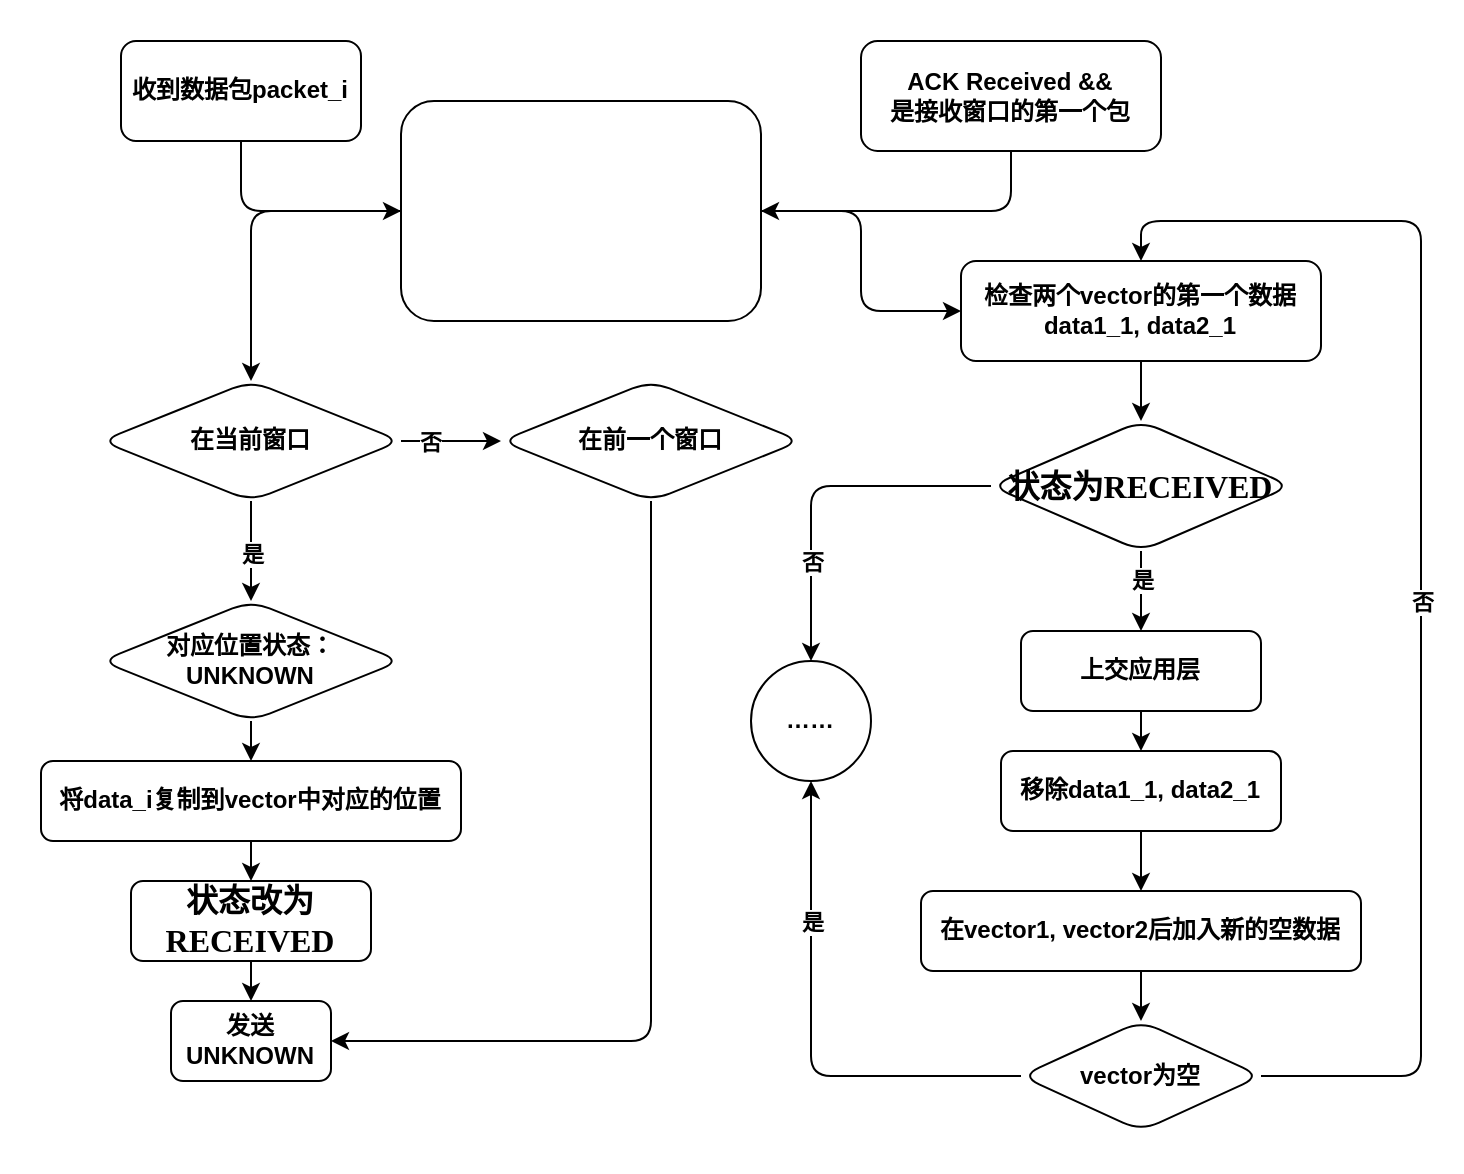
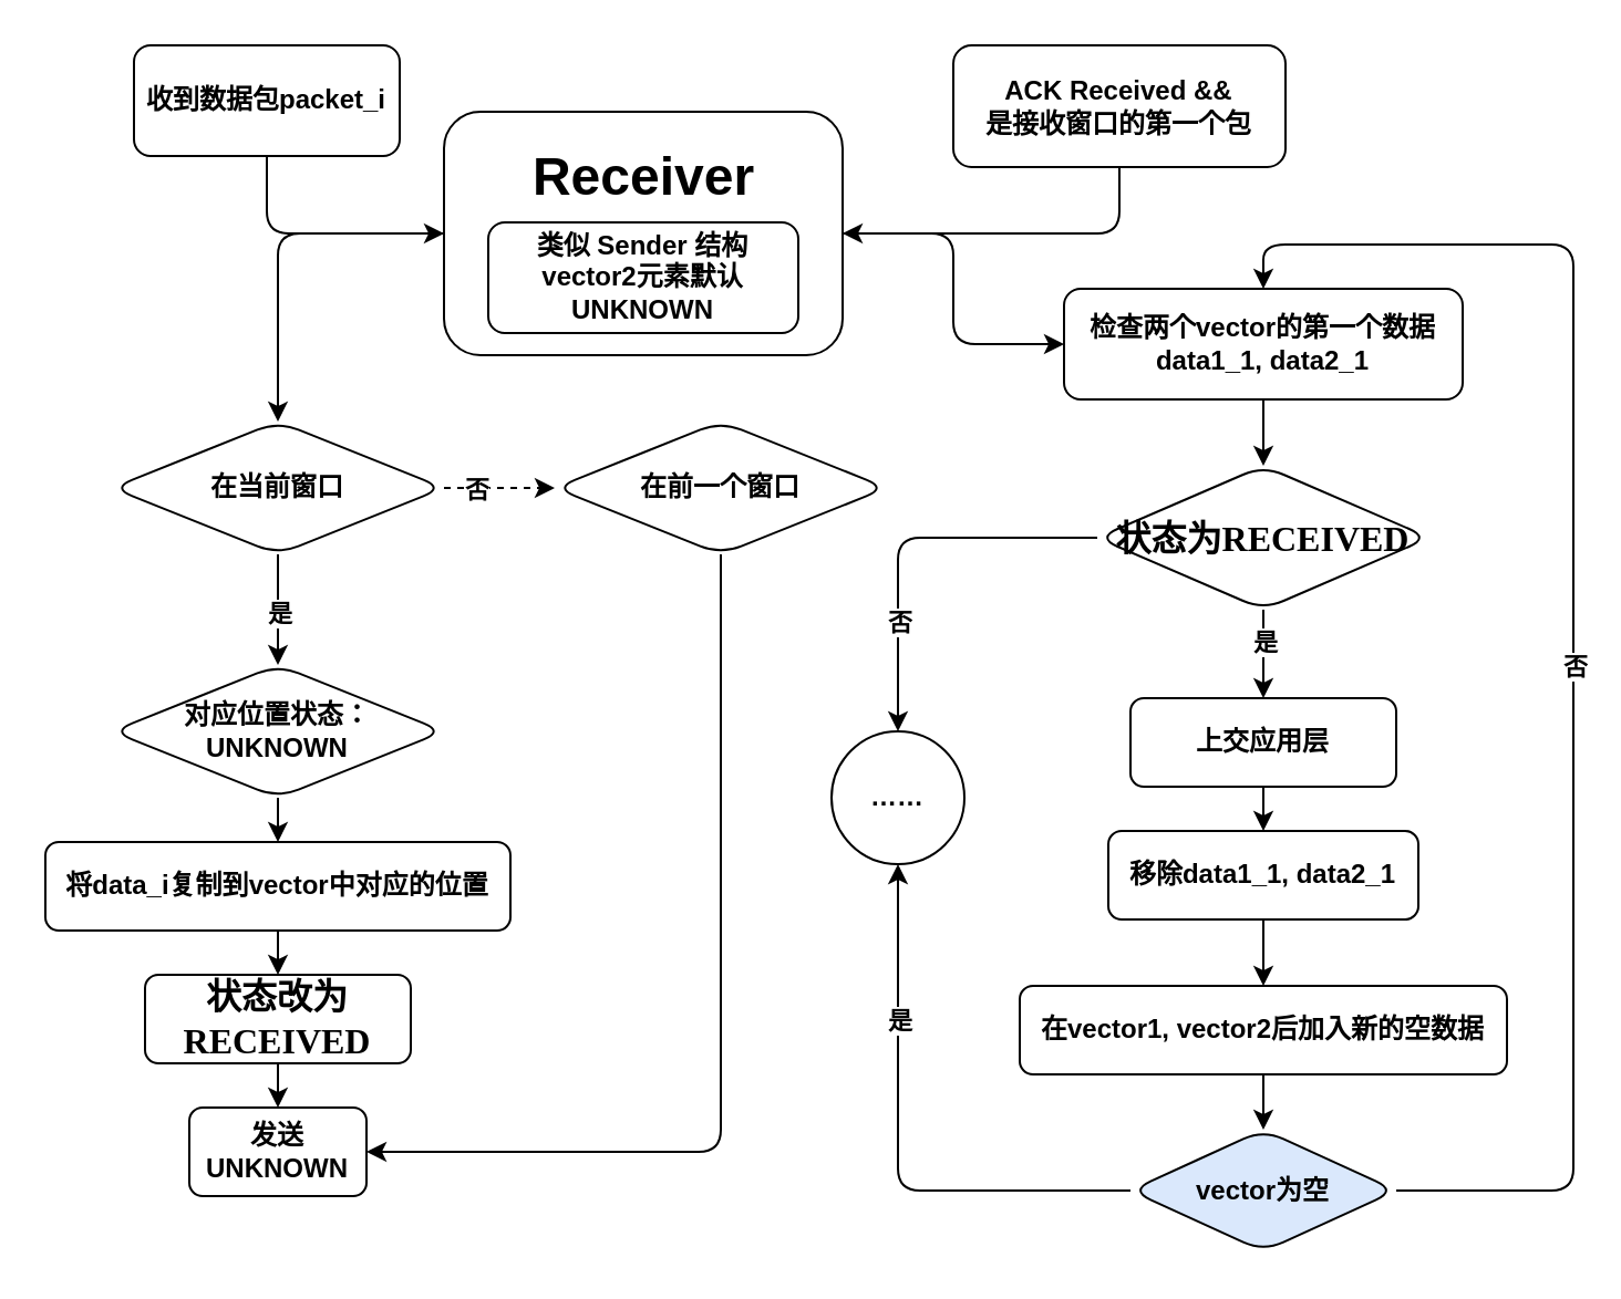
  <mxCell id="0" />
  <mxCell id="1" parent="0" />
  <mxCell id="2" style="edgeStyle=orthogonalEdgeStyle;rounded=1;orthogonalLoop=1;jettySize=auto;html=1;exitX=0;exitY=0.5;exitDx=0;exitDy=0;entryX=0.5;entryY=0;entryDx=0;entryDy=0;fontStyle=1" edge="1" parent="1" source="4" target="13"><mxGeometry relative="1" as="geometry"><mxPoint x="100" y="170" as="targetPoint" /></mxGeometry></mxCell>
  <mxCell id="3" style="edgeStyle=orthogonalEdgeStyle;rounded=1;orthogonalLoop=1;jettySize=auto;html=1;exitX=1;exitY=0.5;exitDx=0;exitDy=0;fontStyle=1" edge="1" parent="1" source="4" target="26"><mxGeometry relative="1" as="geometry" /></mxCell>
  <mxCell id="4" value="" style="rounded=1;whiteSpace=wrap;html=1;fontStyle=1" vertex="1" parent="1"><mxGeometry x="200" y="50" width="180" height="110" as="geometry" /></mxCell>
+ <mxCell id="5" value="Receiver" style="text;strokeColor=none;fillColor=none;html=1;fontSize=24;fontStyle=1;verticalAlign=middle;align=center;rounded=1;" vertex="1" parent="1"><mxGeometry x="240" y="60" width="100" height="40" as="geometry" /></mxCell>
+ <mxCell id="6" value="类似 Sender 结构&lt;br&gt;vector2元素默认UNKNOWN" style="rounded=1;whiteSpace=wrap;html=1;fontStyle=1" vertex="1" parent="1"><mxGeometry x="220" y="100" width="140" height="50" as="geometry" /></mxCell>
  <mxCell id="7" style="edgeStyle=orthogonalEdgeStyle;rounded=1;orthogonalLoop=1;jettySize=auto;html=1;exitX=0.5;exitY=1;exitDx=0;exitDy=0;entryX=0;entryY=0.5;entryDx=0;entryDy=0;fontStyle=1" edge="1" parent="1" source="8" target="4"><mxGeometry relative="1" as="geometry" /></mxCell>
  <mxCell id="8" value="收到数据包packet_i" style="rounded=1;whiteSpace=wrap;html=1;fontStyle=1" vertex="1" parent="1"><mxGeometry x="60" y="20" width="120" height="50" as="geometry" /></mxCell>
  <mxCell id="9" value="" style="edgeStyle=orthogonalEdgeStyle;rounded=1;orthogonalLoop=1;jettySize=auto;html=1;fontStyle=1" edge="1" parent="1" source="13" target="15"><mxGeometry relative="1" as="geometry"><Array as="points"><mxPoint x="125" y="310" /><mxPoint x="125" y="310" /></Array></mxGeometry></mxCell>
  <mxCell id="10" value="是" style="edgeLabel;html=1;align=center;verticalAlign=middle;resizable=0;points=[];fontStyle=1;rounded=1;" vertex="1" connectable="0" parent="9"><mxGeometry x="0.206" y="1" relative="1" as="geometry"><mxPoint x="-1" y="-4" as="offset" /></mxGeometry></mxCell>
- <mxCell id="11" value="" style="edgeStyle=orthogonalEdgeStyle;rounded=1;orthogonalLoop=1;jettySize=auto;html=1;fontStyle=1" edge="1" parent="1" source="13" target="22"><mxGeometry relative="1" as="geometry"><Array as="points"><mxPoint x="260" y="230" /><mxPoint x="260" y="230" /></Array></mxGeometry></mxCell>
+ <mxCell id="11" value="" style="edgeStyle=orthogonalEdgeStyle;rounded=1;orthogonalLoop=1;jettySize=auto;html=1;fontStyle=1;dashed=1;" edge="1" parent="1" source="13" target="22"><mxGeometry relative="1" as="geometry"><Array as="points"><mxPoint x="260" y="230" /><mxPoint x="260" y="230" /></Array></mxGeometry></mxCell>
  <mxCell id="12" value="否" style="edgeLabel;html=1;align=center;verticalAlign=middle;resizable=0;points=[];fontStyle=1;rounded=1;" vertex="1" connectable="0" parent="11"><mxGeometry x="0.293" y="1" relative="1" as="geometry"><mxPoint x="-18" y="1" as="offset" /></mxGeometry></mxCell>
  <mxCell id="13" value="在当前窗口" style="rhombus;whiteSpace=wrap;html=1;fontStyle=1;rounded=1;" vertex="1" parent="1"><mxGeometry x="50" y="190" width="150" height="60" as="geometry" /></mxCell>
  <mxCell id="14" value="" style="edgeStyle=orthogonalEdgeStyle;rounded=1;orthogonalLoop=1;jettySize=auto;html=1;fontStyle=1" edge="1" parent="1" source="15" target="17"><mxGeometry relative="1" as="geometry" /></mxCell>
  <mxCell id="15" value="对应位置状态：&lt;br&gt;UNKNOWN" style="rhombus;whiteSpace=wrap;html=1;fontStyle=1;rounded=1;" vertex="1" parent="1"><mxGeometry x="50" y="300" width="150" height="60" as="geometry" /></mxCell>
  <mxCell id="16" style="edgeStyle=orthogonalEdgeStyle;rounded=1;orthogonalLoop=1;jettySize=auto;html=1;exitX=0.5;exitY=1;exitDx=0;exitDy=0;entryX=0.5;entryY=0;entryDx=0;entryDy=0;fontStyle=1" edge="1" parent="1" source="17" target="19"><mxGeometry relative="1" as="geometry" /></mxCell>
  <mxCell id="17" value="&lt;span&gt;将data_i复制到&lt;/span&gt;&lt;span lang=&quot;EN-US&quot;&gt;vector&lt;/span&gt;&lt;span&gt;中对应的位置&lt;/span&gt;" style="whiteSpace=wrap;html=1;fontStyle=1;rounded=1;" vertex="1" parent="1"><mxGeometry x="20" y="380" width="210" height="40" as="geometry" /></mxCell>
  <mxCell id="18" value="" style="edgeStyle=orthogonalEdgeStyle;rounded=1;orthogonalLoop=1;jettySize=auto;html=1;fontStyle=1" edge="1" parent="1" source="19" target="20"><mxGeometry relative="1" as="geometry" /></mxCell>
  <mxCell id="19" value="&lt;span style=&quot;font-size:12.0pt;mso-bidi-font-size:10.0pt;&lt;br/&gt;font-family:宋体;mso-ascii-font-family:&amp;quot;Times New Roman&amp;quot;;mso-hansi-font-family:&lt;br/&gt;&amp;quot;Times New Roman&amp;quot;;mso-bidi-font-family:&amp;quot;Times New Roman&amp;quot;;mso-font-kerning:1.0pt;&lt;br/&gt;mso-ansi-language:EN-US;mso-fareast-language:ZH-CN;mso-bidi-language:AR-SA&quot;&gt;状态改为&lt;/span&gt;&lt;span style=&quot;font-size:12.0pt;mso-bidi-font-size:10.0pt;font-family:&amp;quot;Times New Roman&amp;quot;,serif;&lt;br/&gt;mso-fareast-font-family:宋体;mso-font-kerning:1.0pt;mso-ansi-language:EN-US;&lt;br/&gt;mso-fareast-language:ZH-CN;mso-bidi-language:AR-SA&quot; lang=&quot;EN-US&quot;&gt;RECEIVED&lt;/span&gt;" style="whiteSpace=wrap;html=1;fontStyle=1;rounded=1;" vertex="1" parent="1"><mxGeometry x="65" y="440" width="120" height="40" as="geometry" /></mxCell>
  <mxCell id="20" value="发送 UNKNOWN" style="whiteSpace=wrap;html=1;fontStyle=1;rounded=1;" vertex="1" parent="1"><mxGeometry x="85" y="500" width="80" height="40" as="geometry" /></mxCell>
  <mxCell id="21" style="edgeStyle=orthogonalEdgeStyle;rounded=1;orthogonalLoop=1;jettySize=auto;html=1;exitX=0.5;exitY=1;exitDx=0;exitDy=0;entryX=1;entryY=0.5;entryDx=0;entryDy=0;fontStyle=1" edge="1" parent="1" source="22" target="20"><mxGeometry relative="1" as="geometry" /></mxCell>
  <mxCell id="22" value="在前一个窗口" style="rhombus;whiteSpace=wrap;html=1;fontStyle=1;rounded=1;" vertex="1" parent="1"><mxGeometry x="250" y="190" width="150" height="60" as="geometry" /></mxCell>
  <mxCell id="23" style="edgeStyle=orthogonalEdgeStyle;rounded=1;orthogonalLoop=1;jettySize=auto;html=1;exitX=0.5;exitY=1;exitDx=0;exitDy=0;entryX=1;entryY=0.5;entryDx=0;entryDy=0;fontStyle=1" edge="1" parent="1" source="24" target="4"><mxGeometry relative="1" as="geometry" /></mxCell>
  <mxCell id="24" value="&lt;span lang=&quot;EN-US&quot;&gt;ACK Received&amp;nbsp;&lt;/span&gt;&lt;span&gt;&amp;amp;&amp;amp;&lt;br&gt;是接收窗口的第一个包&lt;/span&gt;" style="rounded=1;whiteSpace=wrap;html=1;fontStyle=1" vertex="1" parent="1"><mxGeometry x="430" y="20" width="150" height="55" as="geometry" /></mxCell>
  <mxCell id="25" value="" style="edgeStyle=orthogonalEdgeStyle;rounded=1;orthogonalLoop=1;jettySize=auto;html=1;fontStyle=1" edge="1" parent="1" source="26" target="31"><mxGeometry relative="1" as="geometry" /></mxCell>
  <mxCell id="26" value="&lt;span&gt;检查两个&lt;/span&gt;&lt;span lang=&quot;EN-US&quot;&gt;vector&lt;/span&gt;&lt;span&gt;的第一个数据&lt;br&gt;data1_1, data2_1&lt;br&gt;&lt;/span&gt;" style="rounded=1;whiteSpace=wrap;html=1;fontStyle=1" vertex="1" parent="1"><mxGeometry x="480" y="130" width="180" height="50" as="geometry" /></mxCell>
  <mxCell id="27" value="" style="edgeStyle=orthogonalEdgeStyle;rounded=1;orthogonalLoop=1;jettySize=auto;html=1;fontStyle=1" edge="1" parent="1" source="31" target="33"><mxGeometry relative="1" as="geometry" /></mxCell>
  <mxCell id="28" value="是" style="edgeLabel;html=1;align=center;verticalAlign=middle;resizable=0;points=[];fontStyle=1;rounded=1;" vertex="1" connectable="0" parent="27"><mxGeometry x="-0.29" y="2" relative="1" as="geometry"><mxPoint x="-2" as="offset" /></mxGeometry></mxCell>
  <mxCell id="29" style="edgeStyle=orthogonalEdgeStyle;rounded=1;orthogonalLoop=1;jettySize=auto;html=1;exitX=0;exitY=0.5;exitDx=0;exitDy=0;fontStyle=1" edge="1" parent="1" source="31" target="43"><mxGeometry relative="1" as="geometry" /></mxCell>
  <mxCell id="30" value="否" style="edgeLabel;html=1;align=center;verticalAlign=middle;resizable=0;points=[];fontStyle=1;rounded=1;" vertex="1" connectable="0" parent="29"><mxGeometry x="0.237" y="1" relative="1" as="geometry"><mxPoint x="-1" y="18" as="offset" /></mxGeometry></mxCell>
  <mxCell id="31" value="&lt;span style=&quot;font-size:12.0pt;mso-bidi-font-size:10.0pt;&lt;br/&gt;font-family:宋体;mso-ascii-font-family:&amp;quot;Times New Roman&amp;quot;;mso-hansi-font-family:&lt;br/&gt;&amp;quot;Times New Roman&amp;quot;;mso-bidi-font-family:&amp;quot;Times New Roman&amp;quot;;mso-font-kerning:1.0pt;&lt;br/&gt;mso-ansi-language:EN-US;mso-fareast-language:ZH-CN;mso-bidi-language:AR-SA&quot;&gt;状态为&lt;/span&gt;&lt;span style=&quot;font-size:12.0pt;mso-bidi-font-size:10.0pt;font-family:&amp;quot;Times New Roman&amp;quot;,serif;&lt;br/&gt;mso-fareast-font-family:宋体;mso-font-kerning:1.0pt;mso-ansi-language:EN-US;&lt;br/&gt;mso-fareast-language:ZH-CN;mso-bidi-language:AR-SA&quot; lang=&quot;EN-US&quot;&gt;RECEIVED&lt;/span&gt;" style="rhombus;whiteSpace=wrap;html=1;rounded=1;fontStyle=1" vertex="1" parent="1"><mxGeometry x="495" y="210" width="150" height="65" as="geometry" /></mxCell>
  <mxCell id="32" value="" style="edgeStyle=orthogonalEdgeStyle;rounded=1;orthogonalLoop=1;jettySize=auto;html=1;fontStyle=1" edge="1" parent="1" source="33" target="35"><mxGeometry relative="1" as="geometry" /></mxCell>
  <mxCell id="33" value="&lt;span&gt;上交应用层&lt;/span&gt;" style="whiteSpace=wrap;html=1;rounded=1;fontStyle=1" vertex="1" parent="1"><mxGeometry x="510" y="315" width="120" height="40" as="geometry" /></mxCell>
  <mxCell id="34" style="edgeStyle=orthogonalEdgeStyle;rounded=1;orthogonalLoop=1;jettySize=auto;html=1;exitX=0.5;exitY=1;exitDx=0;exitDy=0;entryX=0.5;entryY=0;entryDx=0;entryDy=0;fontStyle=1" edge="1" parent="1" source="35" target="37"><mxGeometry relative="1" as="geometry" /></mxCell>
  <mxCell id="35" value="&lt;span&gt;移除data1_1, data2_1&lt;/span&gt;" style="whiteSpace=wrap;html=1;rounded=1;fontStyle=1" vertex="1" parent="1"><mxGeometry x="500" y="375" width="140" height="40" as="geometry" /></mxCell>
  <mxCell id="36" value="" style="edgeStyle=orthogonalEdgeStyle;rounded=1;orthogonalLoop=1;jettySize=auto;html=1;fontStyle=1" edge="1" parent="1" source="37" target="42"><mxGeometry relative="1" as="geometry" /></mxCell>
  <mxCell id="37" value="&lt;span&gt;在&lt;/span&gt;&lt;span lang=&quot;EN-US&quot;&gt;vector1, vector2&lt;/span&gt;&lt;span&gt;后加入新的空数据&lt;/span&gt;" style="whiteSpace=wrap;html=1;rounded=1;fontStyle=1" vertex="1" parent="1"><mxGeometry x="460" y="445" width="220" height="40" as="geometry" /></mxCell>
  <mxCell id="38" style="edgeStyle=orthogonalEdgeStyle;rounded=1;orthogonalLoop=1;jettySize=auto;html=1;exitX=1;exitY=0.5;exitDx=0;exitDy=0;entryX=0.5;entryY=0;entryDx=0;entryDy=0;fontStyle=1" edge="1" parent="1" source="42" target="26"><mxGeometry relative="1" as="geometry"><Array as="points"><mxPoint x="710" y="538" /><mxPoint x="710" y="110" /><mxPoint x="570" y="110" /></Array></mxGeometry></mxCell>
  <mxCell id="39" value="否" style="edgeLabel;html=1;align=center;verticalAlign=middle;resizable=0;points=[];fontStyle=1;rounded=1;" vertex="1" connectable="0" parent="38"><mxGeometry x="0.083" relative="1" as="geometry"><mxPoint y="44" as="offset" /></mxGeometry></mxCell>
  <mxCell id="40" style="edgeStyle=orthogonalEdgeStyle;rounded=1;orthogonalLoop=1;jettySize=auto;html=1;exitX=0;exitY=0.5;exitDx=0;exitDy=0;entryX=0.5;entryY=1;entryDx=0;entryDy=0;fontStyle=1" edge="1" parent="1" source="42" target="43"><mxGeometry relative="1" as="geometry" /></mxCell>
  <mxCell id="41" value="是" style="edgeLabel;html=1;align=center;verticalAlign=middle;resizable=0;points=[];fontStyle=1;rounded=1;" vertex="1" connectable="0" parent="40"><mxGeometry x="0.562" y="-3" relative="1" as="geometry"><mxPoint x="-3" y="15" as="offset" /></mxGeometry></mxCell>
- <mxCell id="42" value="vector为空" style="rhombus;whiteSpace=wrap;html=1;rounded=1;fontStyle=1" vertex="1" parent="1"><mxGeometry x="510" y="510" width="120" height="55" as="geometry" /></mxCell>
+ <mxCell id="42" value="vector为空" style="rhombus;whiteSpace=wrap;html=1;rounded=1;fontStyle=1;fillColor=#dae8fc;" vertex="1" parent="1"><mxGeometry x="510" y="510" width="120" height="55" as="geometry" /></mxCell>
  <mxCell id="43" value="……" style="ellipse;whiteSpace=wrap;html=1;aspect=fixed;fontStyle=1;rounded=1;" vertex="1" parent="1"><mxGeometry x="375" y="330" width="60" height="60" as="geometry" /></mxCell>
